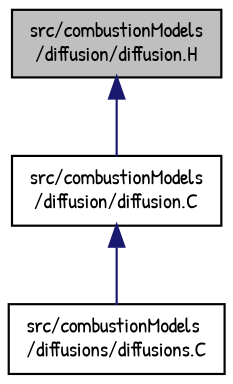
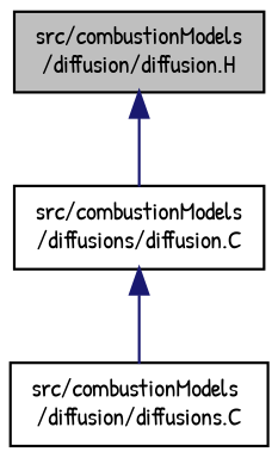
  digraph {
    fontname="Patrick Hand"
    node [color=black fontname="Patrick Hand" fontsize=10 shape=record]
    edge [color=midnightblue dir=back fontname="Patrick Hand" fontsize=10 labelfontname=Helvetica labelfontsize=10 style=solid]
    n1 [fillcolor=grey75 fontcolor=black height=0.2 label="src/combustionModels\l/diffusion/diffusion.H" style=filled width=0.4]
-   n2 [height=0.2 label="src/combustionModels\l/diffusion/diffusion.C" width=0.4]
-   n3 [height=0.2 label="src/combustionModels\l/diffusions/diffusions.C" width=0.4]
+   n2 [height=0.2 label="src/combustionModels\l/diffusions/diffusion.C" width=0.4]
+   n3 [height=0.2 label="src/combustionModels\l/diffusion/diffusions.C" width=0.4]
    n1 -> n2
    n2 -> n3
  }
